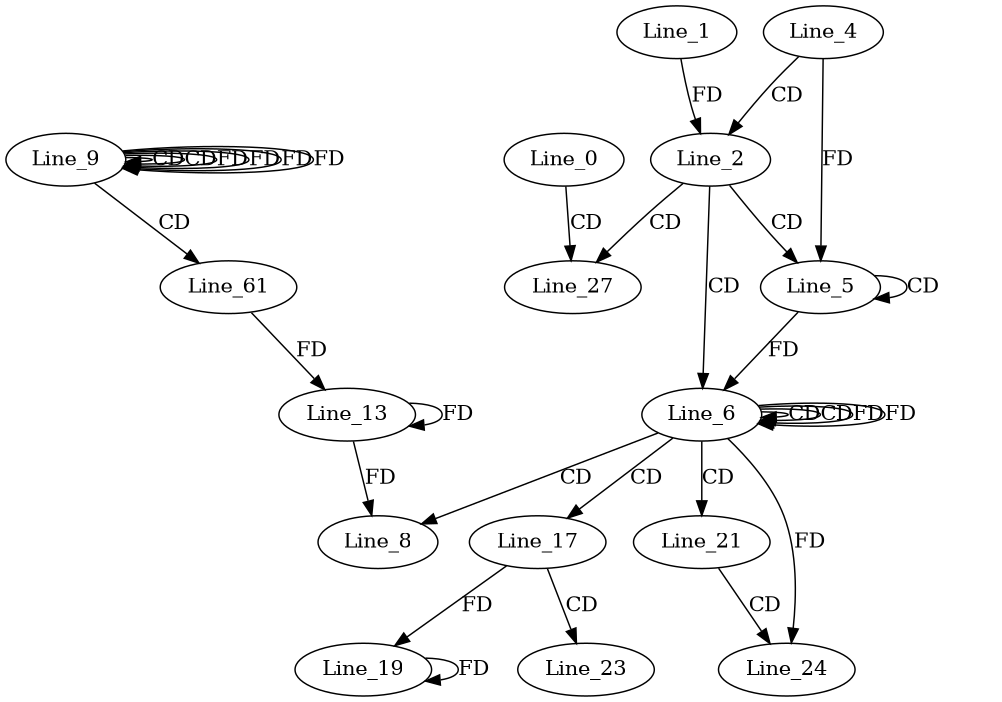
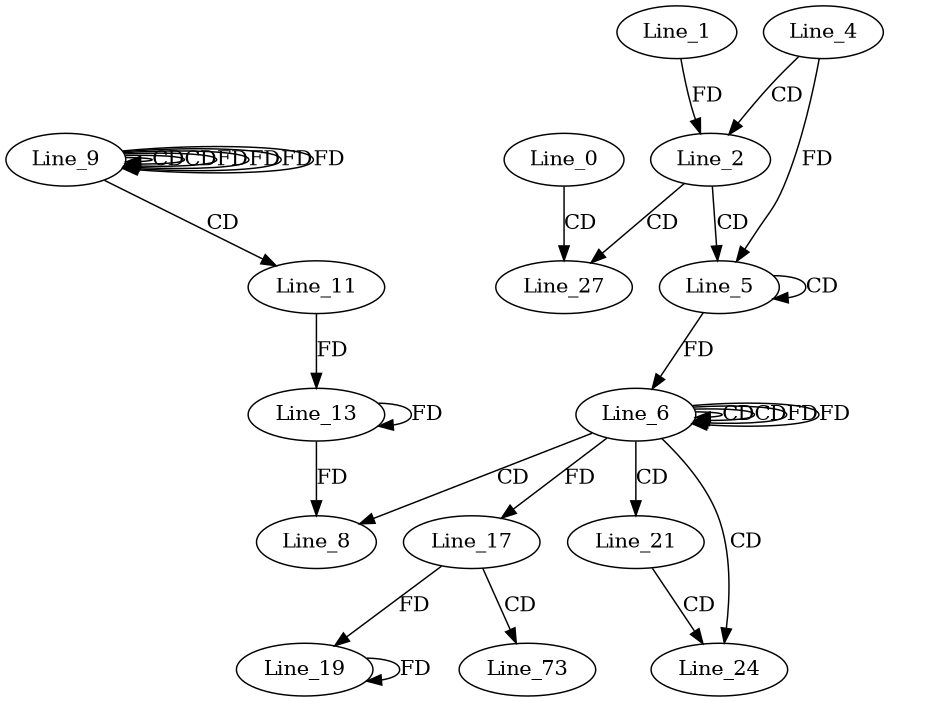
  digraph {
    Line_0
    Line_27
    Line_1
    Line_2
    Line_5
    Line_6
    Line_4
    Line_8
    Line_17
    Line_21
    Line_24
    Line_9
-   Line_11 [label=Line_61]
+   Line_11
    Line_19
-   Line_23
+   Line_23 [label=Line_73]
    Line_13
    Line_0 -> Line_27 [label=CD]
    Line_1 -> Line_2 [label=FD]
    Line_2 -> Line_27 [label=CD]
    Line_2 -> Line_5 [label=CD]
-   Line_2 -> Line_6 [label=CD]
    Line_5 -> Line_5 [label=CD]
    Line_5 -> Line_6 [label=FD]
    Line_6 -> Line_6 [label=CD]
    Line_6 -> Line_6 [label=CD]
    Line_6 -> Line_6 [label=FD]
    Line_6 -> Line_6 [label=FD]
    Line_6 -> Line_8 [label=CD]
-   Line_6 -> Line_17 [label=CD]
+   Line_6 -> Line_17 [label=FD]
    Line_6 -> Line_21 [label=CD]
-   Line_6 -> Line_24 [label=FD]
+   Line_6 -> Line_24 [label=CD]
    Line_4 -> Line_2 [label=CD]
    Line_4 -> Line_5 [label=FD]
    Line_17 -> Line_19 [label=FD]
    Line_17 -> Line_23 [label=CD]
    Line_21 -> Line_24 [label=CD]
    Line_9 -> Line_9 [label=CD]
    Line_9 -> Line_9 [label=CD]
    Line_9 -> Line_9 [label=FD]
    Line_9 -> Line_9 [label=FD]
    Line_9 -> Line_9 [label=FD]
    Line_9 -> Line_9 [label=FD]
    Line_9 -> Line_11 [label=CD]
    Line_11 -> Line_13 [label=FD]
    Line_19 -> Line_19 [label=FD]
    Line_13 -> Line_8 [label=FD]
    Line_13 -> Line_13 [label=FD]
  }
